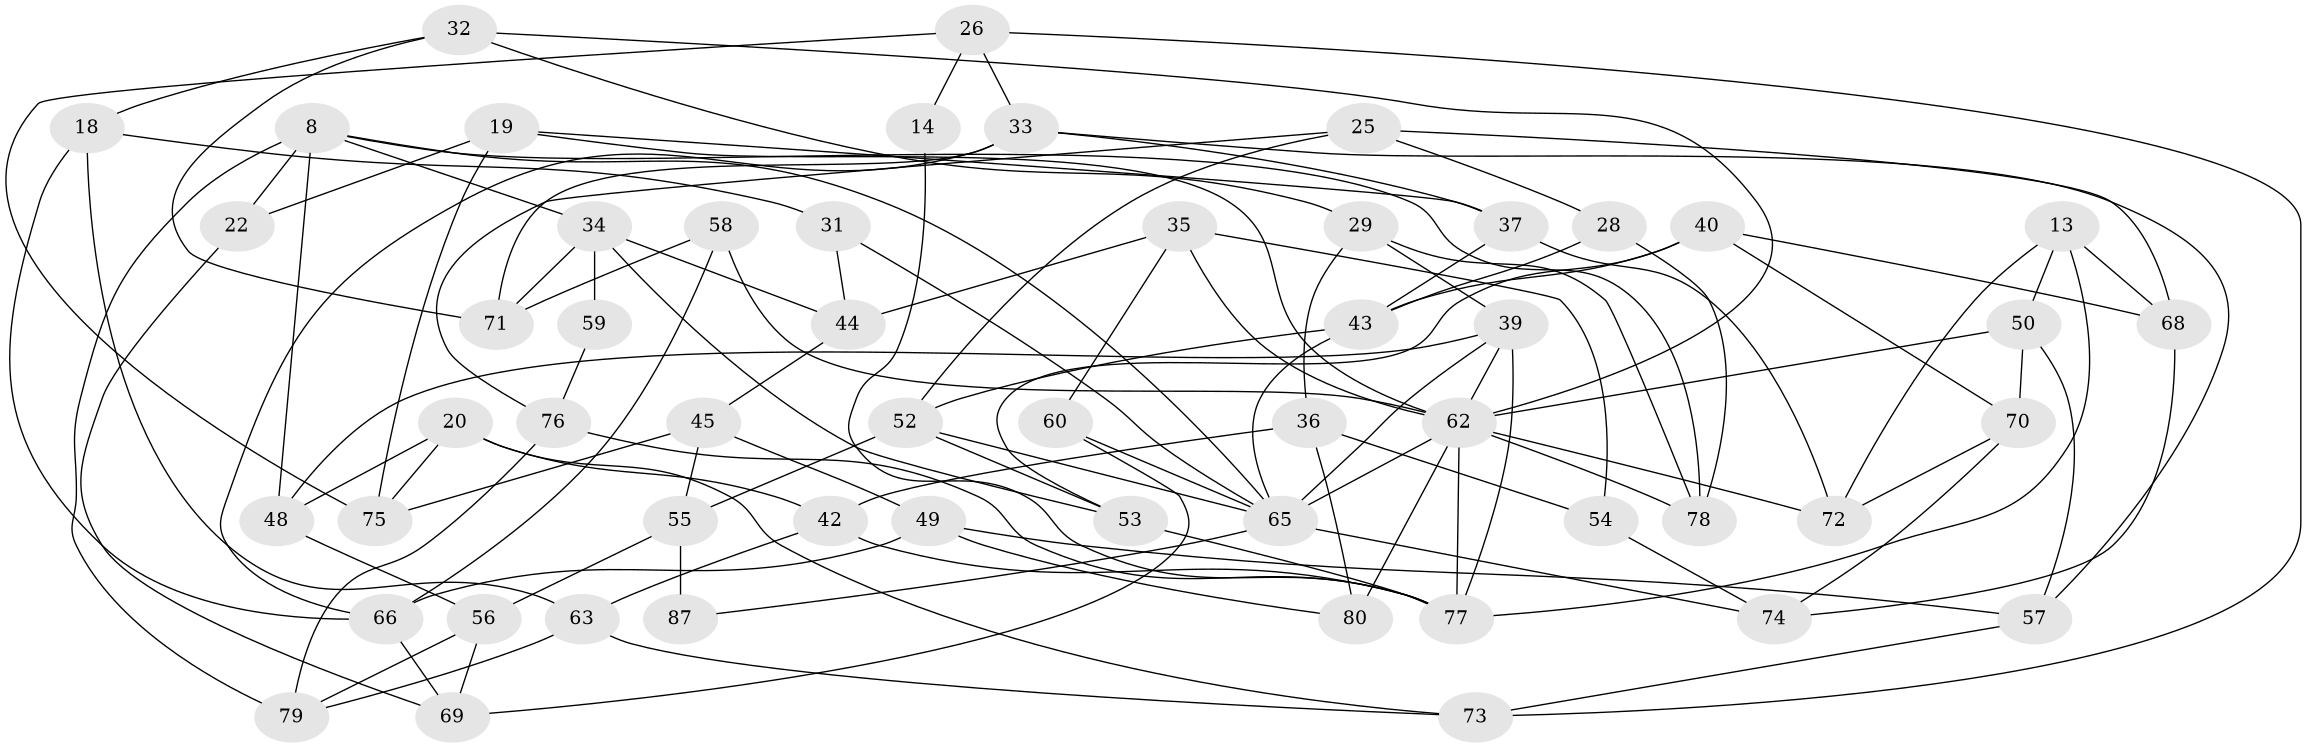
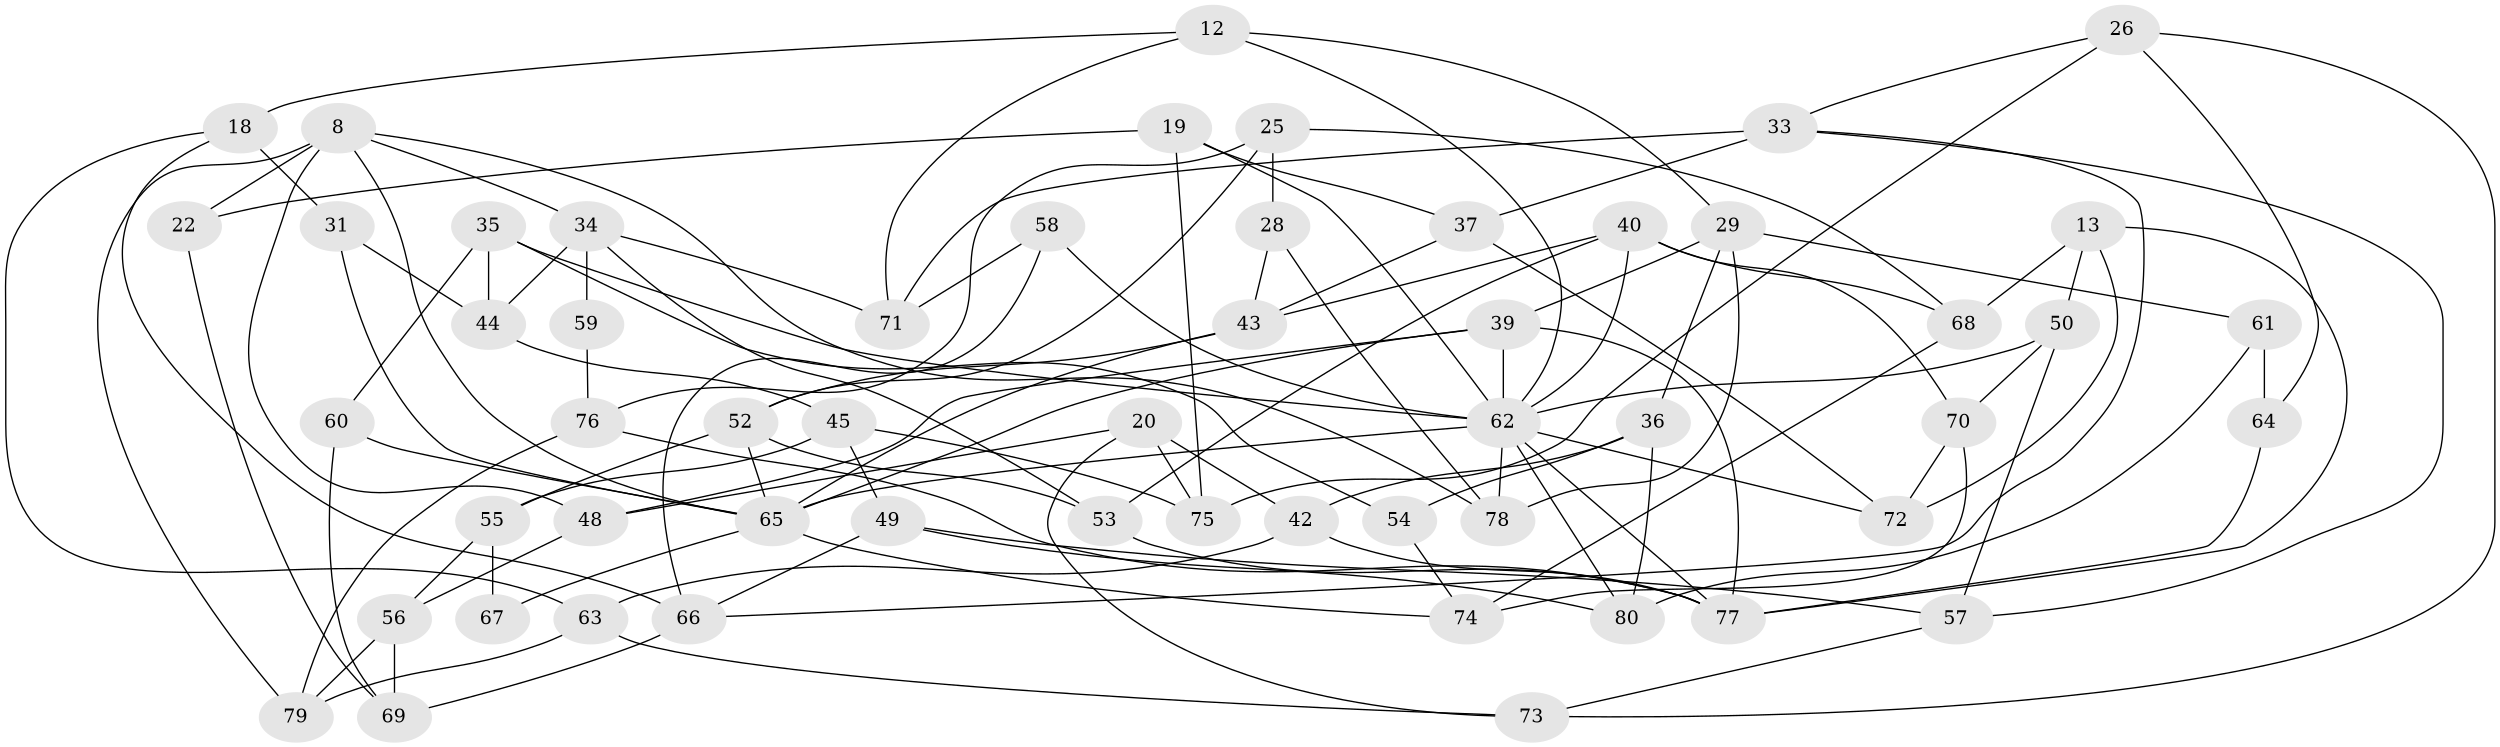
  graph {
    node [color=gray90 style=filled]
    8 [super="+6"]
    22
    34 [super="+10"]
    48
    65 [super="+2+51+41"]
    79
    78
    69
    71
    44
    53
    59
    56
-   67 [super="+5" label=87]
+   67 [super="+5"]
    74
    18 [super="+15"]
    31
    63
    66 [super="+46"]
-   12 [label=32]
+   12
    29 [super="+4"]
    62 [super="+11+47"]
    36
    39 [super="+14"]
+   61
    72
    77 [super="+32"]
    80
    13
    50
    68
    57
    70
    73
    19
    37
    75
    43 [super="+17"]
    20
    42
    25
    28
    52 [super="+27"]
    76
    55 [super="+30"]
    26
-   64 [label=14]
+   64
    33
    54
    45
    35
    60
    40 [super="+1+21"]
    49
    58
    8 -- 22 [weight=2]
    8 -- 34
    8 -- 48
    8 -- 65
    8 -- 79
    8 -- 78
    22 -- 69
    34 -- 71
    34 -- 44
    34 -- 53
    34 -- 59 [weight=2]
    48 -- 56
    65 -- 67
    65 -- 74
    44 -- 45
    53 -- 77
    59 -- 76
    56 -- 79
    56 -- 69
    18 -- 31 [weight=2]
    18 -- 63
    18 -- 66
    31 -- 65
    31 -- 44
    63 -- 79
    63 -- 73
    66 -- 69
    12 -- 71
    12 -- 18
    12 -- 29
    12 -- 62
    29 -- 78
    29 -- 36
    29 -- 39
+   29 -- 61 [weight=2]
    62 -- 65 [weight=2]
    62 -- 78
    62 -- 72
    62 -- 77 [weight=2]
    62 -- 80
    36 -- 80
    36 -- 42
    36 -- 54
    39 -- 48
    39 -- 65
    39 -- 62 [weight=2]
    39 -- 77
+   61 -- 80
+   61 -- 64
    13 -- 72
    13 -- 77
    13 -- 50
    13 -- 68
    50 -- 62
    50 -- 57
    50 -- 70
    68 -- 74
    57 -- 73
    70 -- 74
    70 -- 72
    19 -- 22
    19 -- 62
    19 -- 37
    19 -- 75
    37 -- 72
    37 -- 43
    43 -- 65
    43 -- 52
    20 -- 48
    20 -- 73
    20 -- 75
    20 -- 42
    42 -- 63
    42 -- 77
    25 -- 68
    25 -- 28
    25 -- 52
    25 -- 76
    28 -- 78
    28 -- 43
    52 -- 65
    52 -- 53
    52 -- 55 [weight=2]
    76 -- 79
    76 -- 77
    55 -- 56
    55 -- 67 [weight=2]
    26 -- 73
    26 -- 75
    26 -- 64
    26 -- 33
    64 -- 77
    33 -- 71
    33 -- 66
    33 -- 57
    33 -- 37
    54 -- 74
    45 -- 75
    45 -- 55
    45 -- 49
    35 -- 44
    35 -- 62
    35 -- 54
    35 -- 60
    60 -- 65
    60 -- 69
    40 -- 53
+   40 -- 62 [weight=3]
    40 -- 68
    40 -- 70
    40 -- 43 [weight=2]
    49 -- 66
    49 -- 80
    49 -- 57
    58 -- 71
    58 -- 66 [weight=2]
    58 -- 62
  }
